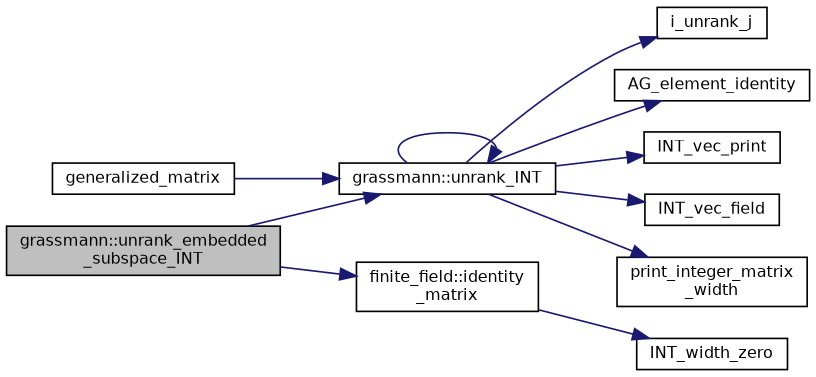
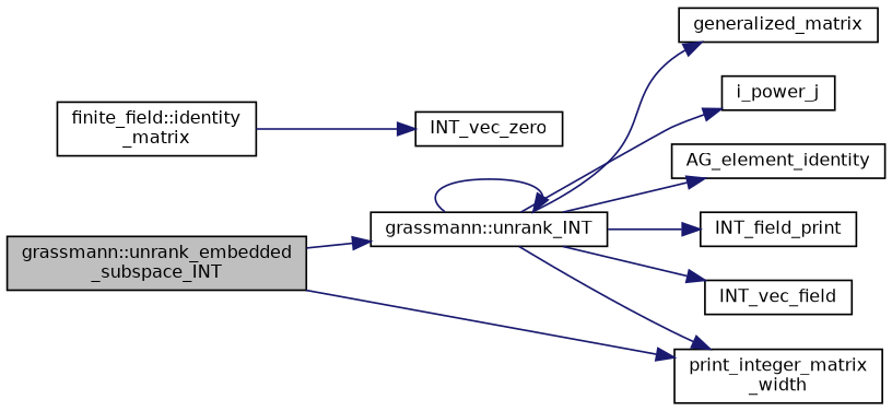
  digraph {
    rankdir=LR
    node [color=black fillcolor=white fontname=Helvetica fontsize=10 shape=record style=filled]
    edge [color=midnightblue fontname=Helvetica fontsize=10 labelfontname=Helvetica labelfontsize=10 style=solid]
    n1 [fillcolor=grey75 fontcolor=black height=0.2 label="grassmann::unrank_embedded\l_subspace_INT" width=0.4]
    n2 [height=0.2 label="grassmann::unrank_INT" width=0.4]
    n3 [height=0.2 label="finite_field::identity\l_matrix" width=0.4]
    n4 [height=0.2 label=generalized_matrix width=0.4]
-   n5 [height=0.2 label=i_unrank_j width=0.4]
+   n5 [height=0.2 label=i_power_j width=0.4]
    n6 [height=0.2 label=AG_element_identity width=0.4]
-   n7 [height=0.2 label=INT_vec_print width=0.4]
+   n7 [height=0.2 label=INT_field_print width=0.4]
    n8 [height=0.2 label=INT_vec_field width=0.4]
    n9 [height=0.2 label="print_integer_matrix\l_width" width=0.4]
-   n10 [height=0.2 label=INT_width_zero width=0.4]
+   n10 [height=0.2 label=INT_vec_zero width=0.4]
    n1 -> n2
-   n1 -> n3
+   n1 -> n9
    n2 -> n2
-   n4 -> n2
+   n2 -> n4
    n2 -> n5
    n2 -> n6
    n2 -> n7
    n2 -> n8
    n2 -> n9
    n3 -> n10
  }
